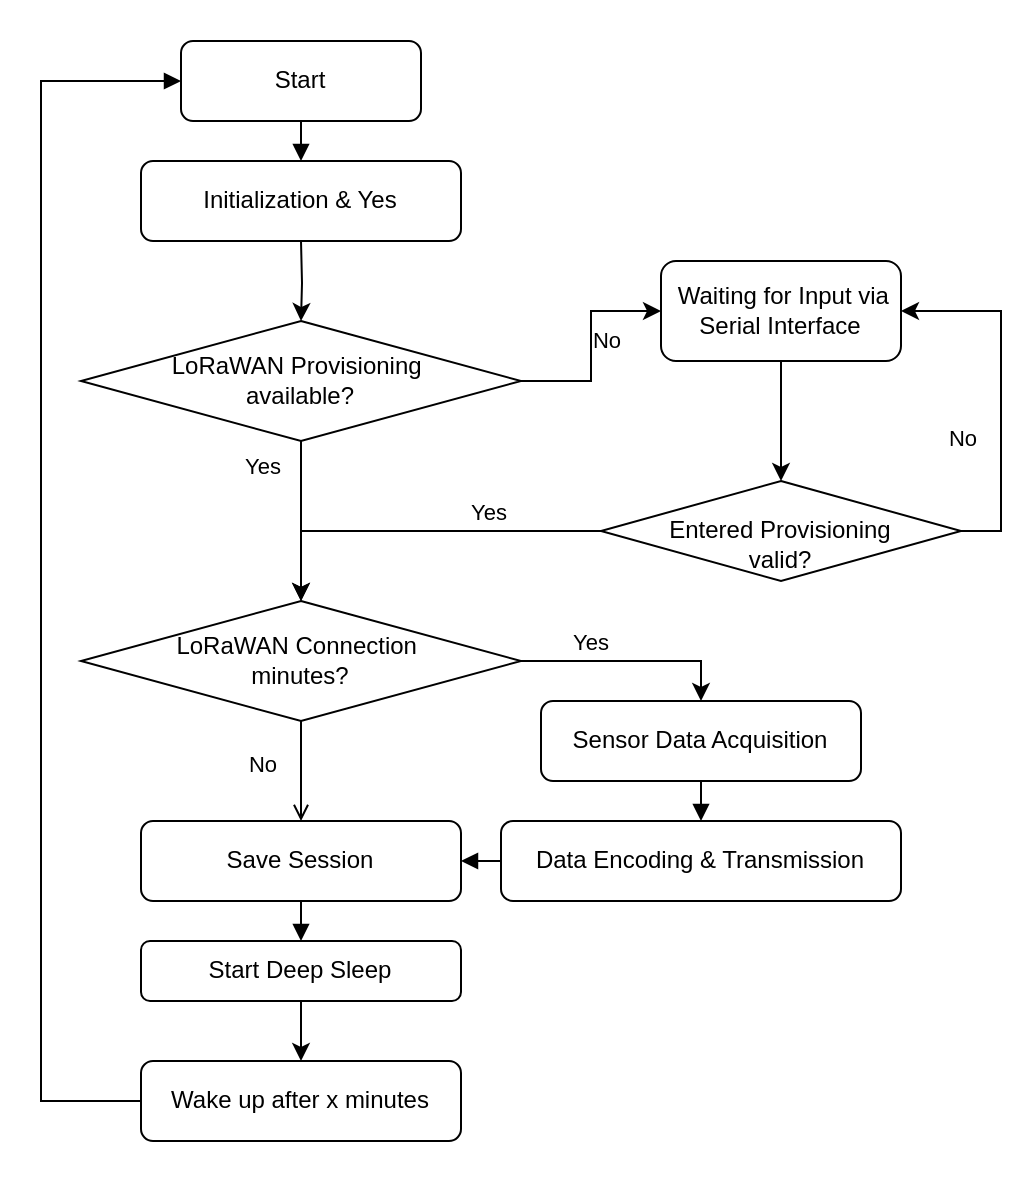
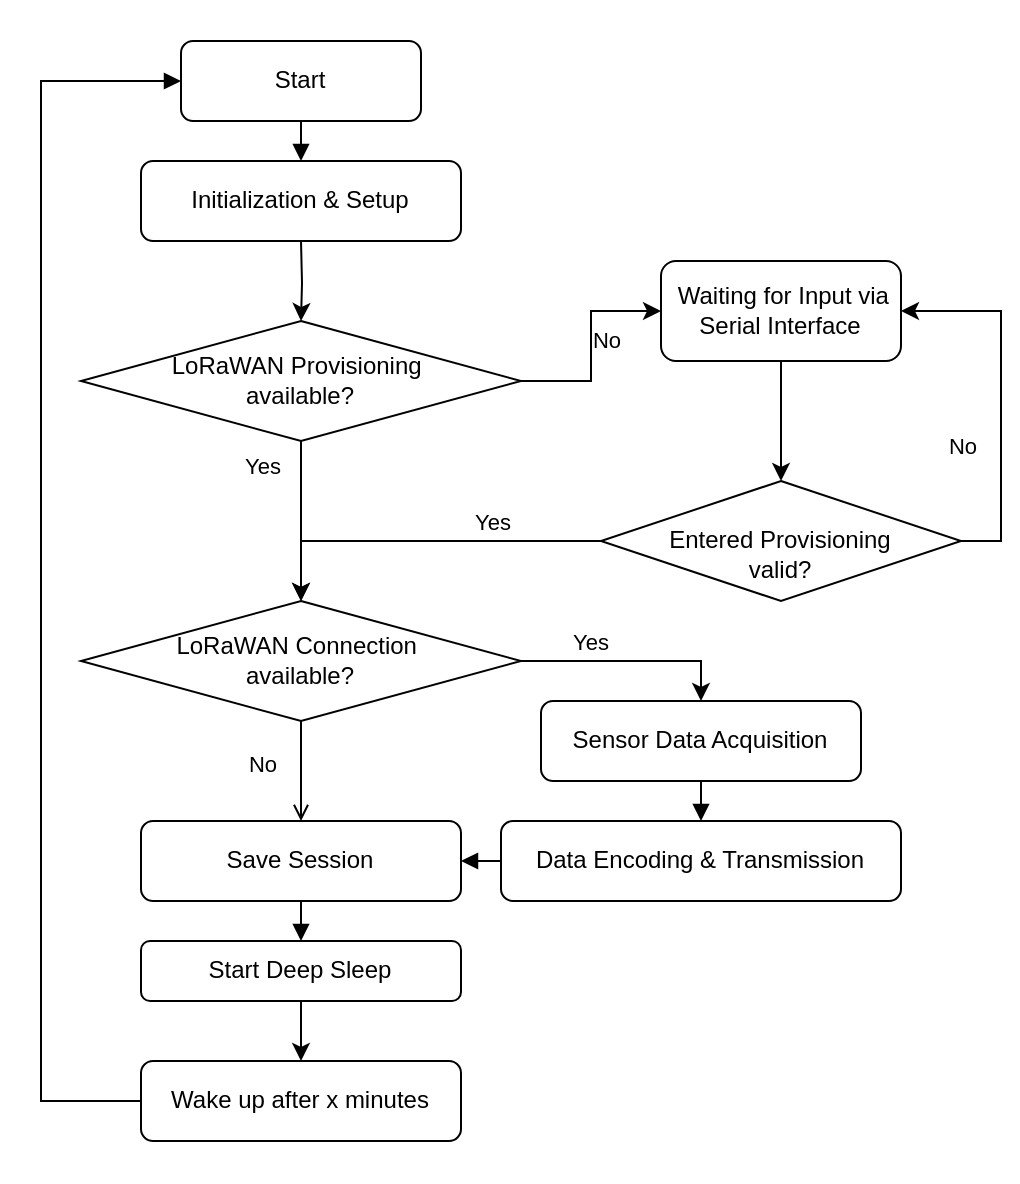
  <mxCell id="0" />
  <mxCell id="1" parent="0" />
  <mxCell id="2" value="Start" style="rounded=1;whiteSpace=wrap;html=1;fontSize=12;" parent="1" vertex="1"><mxGeometry x="90" y="20" width="120" height="40" as="geometry" /></mxCell>
- <mxCell id="3" value="Initialization &amp;amp; Yes" style="rounded=1;whiteSpace=wrap;html=1;fontSize=12;" parent="1" vertex="1"><mxGeometry x="70" y="80" width="160" height="40" as="geometry" /></mxCell>
+ <mxCell id="3" value="Initialization &amp;amp; Setup" style="rounded=1;whiteSpace=wrap;html=1;fontSize=12;" parent="1" vertex="1"><mxGeometry x="70" y="80" width="160" height="40" as="geometry" /></mxCell>
  <mxCell id="4" value="" style="edgeStyle=orthogonalEdgeStyle;rounded=0;orthogonalLoop=1;jettySize=auto;html=1;" parent="1" target="17" edge="1"><mxGeometry relative="1" as="geometry"><mxPoint x="150" y="120" as="sourcePoint" /></mxGeometry></mxCell>
  <mxCell id="5" value="Data Encoding &amp;amp; Transmission" style="rounded=1;whiteSpace=wrap;html=1;fontSize=12;" parent="1" vertex="1"><mxGeometry x="250" y="410" width="200" height="40" as="geometry" /></mxCell>
  <mxCell id="6" value="Save Session" style="rounded=1;whiteSpace=wrap;html=1;fontSize=12;" parent="1" vertex="1"><mxGeometry x="70" y="410" width="160" height="40" as="geometry" /></mxCell>
  <mxCell id="7" value="" style="edgeStyle=orthogonalEdgeStyle;rounded=0;orthogonalLoop=1;jettySize=auto;html=1;" parent="1" source="8" target="32" edge="1"><mxGeometry relative="1" as="geometry" /></mxCell>
  <mxCell id="8" value="Start Deep Sleep" style="rounded=1;whiteSpace=wrap;html=1;fontSize=12;" parent="1" vertex="1"><mxGeometry x="70" y="470" width="160" height="30" as="geometry" /></mxCell>
  <mxCell id="9" style="edgeStyle=orthogonalEdgeStyle;rounded=0;html=1;endArrow=block;" parent="1" source="2" target="3" edge="1"><mxGeometry relative="1" as="geometry" /></mxCell>
  <mxCell id="10" style="edgeStyle=orthogonalEdgeStyle;rounded=0;html=1;endArrow=block;exitX=0.5;exitY=1;exitDx=0;exitDy=0;" parent="1" source="14" target="5" edge="1"><mxGeometry relative="1" as="geometry"><mxPoint x="390" y="395" as="sourcePoint" /></mxGeometry></mxCell>
  <mxCell id="11" style="edgeStyle=orthogonalEdgeStyle;rounded=0;html=1;endArrow=block;" parent="1" source="5" target="6" edge="1"><mxGeometry relative="1" as="geometry" /></mxCell>
  <mxCell id="12" style="edgeStyle=orthogonalEdgeStyle;rounded=0;html=1;endArrow=block;" parent="1" source="6" target="8" edge="1"><mxGeometry relative="1" as="geometry" /></mxCell>
  <mxCell id="13" style="edgeStyle=orthogonalEdgeStyle;rounded=0;html=1;endArrow=block;entryX=0;entryY=0.5;entryDx=0;entryDy=0;exitX=0;exitY=0.5;exitDx=0;exitDy=0;" parent="1" source="32" target="2" edge="1"><mxGeometry relative="1" as="geometry"><mxPoint x="70" y="570" as="sourcePoint" /><mxPoint x="-80.03" y="-90" as="targetPoint" /><Array as="points"><mxPoint x="20" y="550" /><mxPoint x="20" y="40" /></Array></mxGeometry></mxCell>
  <mxCell id="14" value="Sensor Data Acquisition" style="rounded=1;whiteSpace=wrap;html=1;fontSize=12;" parent="1" vertex="1"><mxGeometry x="270" y="350" width="160" height="40" as="geometry" /></mxCell>
  <mxCell id="15" value="" style="edgeStyle=orthogonalEdgeStyle;rounded=0;orthogonalLoop=1;jettySize=auto;html=1;" parent="1" source="17" target="25" edge="1"><mxGeometry relative="1" as="geometry" /></mxCell>
  <mxCell id="16" value="No" style="edgeLabel;html=1;align=center;verticalAlign=middle;resizable=0;points=[];" parent="15" vertex="1" connectable="0"><mxGeometry x="-0.163" y="-2" relative="1" as="geometry"><mxPoint x="5" y="-12" as="offset" /></mxGeometry></mxCell>
  <mxCell id="17" value="LoRaWAN Provisioning&amp;nbsp;&lt;div&gt;available?&lt;/div&gt;" style="rhombus;whiteSpace=wrap;html=1;fontSize=12;align=center;" parent="1" vertex="1"><mxGeometry x="40" y="160" width="220" height="60" as="geometry" /></mxCell>
  <mxCell id="18" value="" style="endArrow=open;html=1;rounded=0;exitX=0.5;exitY=1;exitDx=0;exitDy=0;entryX=0.5;entryY=0;entryDx=0;entryDy=0;" parent="1" source="24" target="6" edge="1"><mxGeometry width="50" height="50" relative="1" as="geometry"><mxPoint x="140" y="295" as="sourcePoint" /><mxPoint x="190" y="245" as="targetPoint" /></mxGeometry></mxCell>
  <mxCell id="19" value="No" style="edgeLabel;html=1;align=center;verticalAlign=middle;resizable=0;points=[];" parent="18" vertex="1" connectable="0"><mxGeometry x="-0.143" y="-1" relative="1" as="geometry"><mxPoint x="-19" as="offset" /></mxGeometry></mxCell>
  <mxCell id="20" value="" style="endArrow=classic;html=1;rounded=0;exitX=0.5;exitY=1;exitDx=0;exitDy=0;entryX=0.5;entryY=0;entryDx=0;entryDy=0;" parent="1" source="17" target="24" edge="1"><mxGeometry width="50" height="50" relative="1" as="geometry"><mxPoint x="150" y="210" as="sourcePoint" /><mxPoint x="150" y="335" as="targetPoint" /></mxGeometry></mxCell>
  <mxCell id="21" value="Yes" style="edgeLabel;html=1;align=center;verticalAlign=middle;resizable=0;points=[];" parent="20" vertex="1" connectable="0"><mxGeometry x="-0.111" y="-2" relative="1" as="geometry"><mxPoint x="-18" y="-24" as="offset" /></mxGeometry></mxCell>
  <mxCell id="22" style="edgeStyle=orthogonalEdgeStyle;rounded=0;orthogonalLoop=1;jettySize=auto;html=1;entryX=0.5;entryY=0;entryDx=0;entryDy=0;" parent="1" source="24" target="14" edge="1"><mxGeometry relative="1" as="geometry" /></mxCell>
  <mxCell id="23" value="Yes" style="edgeLabel;html=1;align=center;verticalAlign=middle;resizable=0;points=[];" parent="22" vertex="1" connectable="0"><mxGeometry x="-0.598" y="1" relative="1" as="geometry"><mxPoint x="12" y="-9" as="offset" /></mxGeometry></mxCell>
- <mxCell id="24" value="LoRaWAN Connection&amp;nbsp;&lt;div&gt;minutes?&lt;/div&gt;" style="rhombus;whiteSpace=wrap;html=1;fontSize=12;align=center;" parent="1" vertex="1"><mxGeometry x="40" y="300" width="220" height="60" as="geometry" /></mxCell>
+ <mxCell id="24" value="LoRaWAN Connection&amp;nbsp;&lt;div&gt;available?&lt;/div&gt;" style="rhombus;whiteSpace=wrap;html=1;fontSize=12;align=center;" parent="1" vertex="1"><mxGeometry x="40" y="300" width="220" height="60" as="geometry" /></mxCell>
  <mxCell id="25" value="&amp;nbsp;Waiting for Input via Serial Interface" style="rounded=1;whiteSpace=wrap;html=1;" parent="1" vertex="1"><mxGeometry x="330" y="130" width="120" height="50" as="geometry" /></mxCell>
  <mxCell id="26" value="" style="edgeStyle=orthogonalEdgeStyle;rounded=0;orthogonalLoop=1;jettySize=auto;html=1;exitX=0.5;exitY=0;exitDx=0;exitDy=0;entryX=0.5;entryY=1;entryDx=0;entryDy=0;endArrow=none;endFill=0;startArrow=classic;startFill=1;" parent="1" source="31" target="25" edge="1"><mxGeometry relative="1" as="geometry"><Array as="points"><mxPoint x="390" y="230" /><mxPoint x="390" y="230" /></Array></mxGeometry></mxCell>
  <mxCell id="27" style="edgeStyle=orthogonalEdgeStyle;rounded=0;orthogonalLoop=1;jettySize=auto;html=1;entryX=1;entryY=0.5;entryDx=0;entryDy=0;exitX=1;exitY=0.5;exitDx=0;exitDy=0;" parent="1" source="31" target="25" edge="1"><mxGeometry relative="1" as="geometry" /></mxCell>
  <mxCell id="28" value="No" style="edgeLabel;html=1;align=center;verticalAlign=middle;resizable=0;points=[];" parent="27" vertex="1" connectable="0"><mxGeometry x="-0.36" relative="1" as="geometry"><mxPoint x="-20" y="-9" as="offset" /></mxGeometry></mxCell>
  <mxCell id="29" style="edgeStyle=orthogonalEdgeStyle;rounded=0;orthogonalLoop=1;jettySize=auto;html=1;entryX=0.5;entryY=0;entryDx=0;entryDy=0;" parent="1" source="31" target="24" edge="1"><mxGeometry relative="1" as="geometry" /></mxCell>
  <mxCell id="30" value="Yes" style="edgeLabel;html=1;align=center;verticalAlign=middle;resizable=0;points=[];" parent="29" vertex="1" connectable="0"><mxGeometry x="-0.002" y="-1" relative="1" as="geometry"><mxPoint x="35" y="-9" as="offset" /></mxGeometry></mxCell>
- <mxCell id="31" value="&lt;div&gt;&lt;br&gt;&lt;/div&gt;Entered Provisioning&lt;div&gt;v&lt;span style=&quot;background-color: transparent; color: light-dark(rgb(0, 0, 0), rgb(255, 255, 255));&quot;&gt;alid?&lt;/span&gt;&lt;/div&gt;" style="rhombus;whiteSpace=wrap;html=1;fontSize=12;align=center;" parent="1" vertex="1"><mxGeometry x="300" y="240" width="180" height="50" as="geometry" /></mxCell>
+ <mxCell id="31" value="&lt;div&gt;&lt;br&gt;&lt;/div&gt;Entered Provisioning&lt;div&gt;v&lt;span style=&quot;background-color: transparent; color: light-dark(rgb(0, 0, 0), rgb(255, 255, 255));&quot;&gt;alid?&lt;/span&gt;&lt;/div&gt;" style="rhombus;whiteSpace=wrap;html=1;fontSize=12;align=center;" parent="1" vertex="1"><mxGeometry x="300" y="240" width="180" height="60" as="geometry" /></mxCell>
  <mxCell id="32" value="Wake up after x minutes" style="whiteSpace=wrap;html=1;rounded=1;" parent="1" vertex="1"><mxGeometry x="70" y="530" width="160" height="40" as="geometry" /></mxCell>
